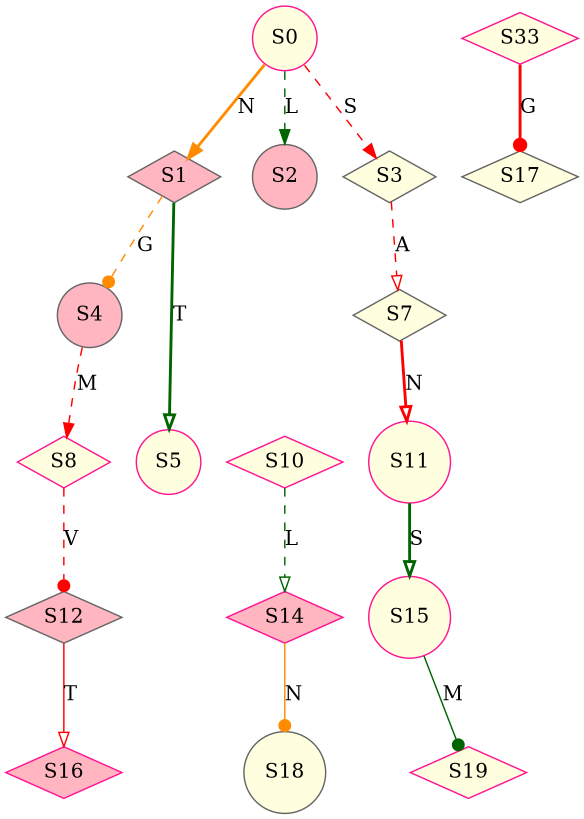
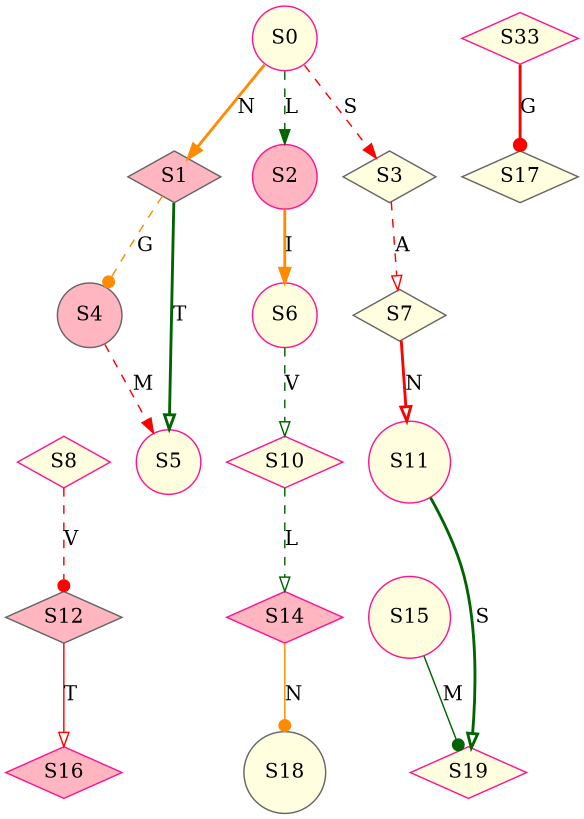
  strict digraph {
    node [color=deeppink fillcolor=lightyellow shape=diamond style=filled]
    edge [arrowhead=onormal color=red style=dashed]
    S0 [shape=circle]
    S1 [color=gray40 fillcolor=lightpink]
-   S2 [color=gray40 fillcolor=lightpink shape=circle]
+   S2 [fillcolor=lightpink shape=circle]
    S3 [color=gray40]
    S4 [color=gray40 fillcolor=lightpink shape=circle]
    S5 [shape=circle]
+   S6 [shape=circle]
    S7 [color=gray40]
    S8
    S10
    S11 [shape=circle]
    S12 [color=gray40 fillcolor=lightpink]
    S14 [fillcolor=lightpink]
    S15 [shape=circle]
    S16 [fillcolor=lightpink]
    n16 [label=S33]
    S17 [color=gray40]
    S18 [color=gray40 shape=circle]
    S19
    S0 -> S1 [arrowhead=normal color=darkorange label=N style=bold]
    S0 -> S2 [arrowhead=normal color=darkgreen label=L]
    S0 -> S3 [arrowhead=normal label=S]
    S1 -> S4 [arrowhead=dot color=darkorange label=G]
    S1 -> S5 [color=darkgreen label=T style=bold]
+   S2 -> S6 [arrowhead=normal color=darkorange label=I style=bold]
    S3 -> S7 [label=A]
-   S4 -> S8 [arrowhead=normal label=M]
+   S4 -> S5 [arrowhead=normal label=M]
+   S6 -> S10 [color=darkgreen label=V]
    S7 -> S11 [label=N style=bold]
    S8 -> S12 [arrowhead=dot label=V]
    S10 -> S14 [color=darkgreen label=L]
-   S11 -> S15 [color=darkgreen label=S style=bold]
+   S11 -> S19 [color=darkgreen label=S style=bold]
    S12 -> S16 [label=T style=solid]
    S14 -> S18 [arrowhead=dot color=darkorange label=N style=solid]
    S15 -> S19 [arrowhead=dot color=darkgreen label=M style=solid]
    n16 -> S17 [arrowhead=dot label=G style=bold]
  }
